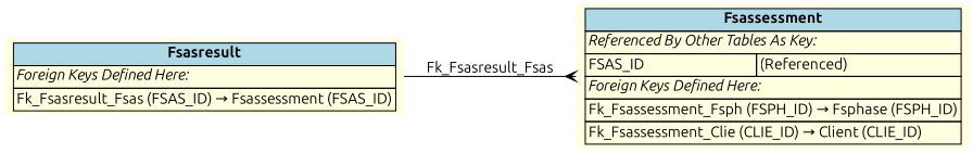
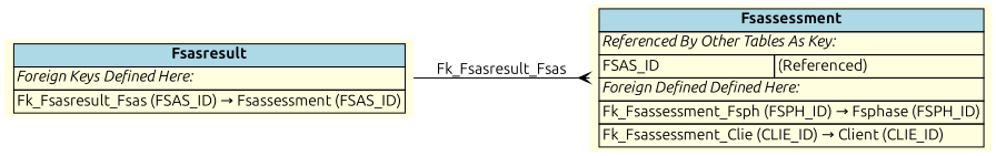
  digraph {
    rankdir=LR
    fontname=Ubuntu
    node [fillcolor=lightyellow shape=plaintext style=filled fontname=Ubuntu]
    n1 [label=<     <TABLE BORDER="0" CELLBORDER="1" CELLSPACING="0" BGCOLOR="lightyellow">       <TR><TD COLSPAN="2" BGCOLOR="lightblue"><B>Fsasresult</B></TD></TR>       <TR><TD COLSPAN="2" ALIGN="LEFT"><I>Foreign Keys Defined Here:</I></TD></TR>       <TR><TD ALIGN="LEFT" COLSPAN="2">Fk_Fsasresult_Fsas (FSAS_ID) &rarr; Fsassessment (FSAS_ID)</TD></TR>     </TABLE>     >]
-   n2 [label=<     <TABLE BORDER="0" CELLBORDER="1" CELLSPACING="0" BGCOLOR="lightyellow">       <TR><TD COLSPAN="2" BGCOLOR="lightblue"><B>Fsassessment</B></TD></TR>       <TR><TD COLSPAN="2" ALIGN="LEFT"><I>Referenced By Other Tables As Key:</I></TD></TR>       <TR><TD ALIGN="LEFT">FSAS_ID</TD><TD ALIGN="LEFT">(Referenced)</TD></TR>       <TR><TD COLSPAN="2" ALIGN="LEFT"><I>Foreign Keys Defined Here:</I></TD></TR>       <TR><TD ALIGN="LEFT" COLSPAN="2">Fk_Fsassessment_Fsph (FSPH_ID) &rarr; Fsphase (FSPH_ID)</TD></TR>       <TR><TD ALIGN="LEFT" COLSPAN="2">Fk_Fsassessment_Clie (CLIE_ID) &rarr; Client (CLIE_ID)</TD></TR>     </TABLE>     >]
+   n2 [label=<     <TABLE BORDER="0" CELLBORDER="1" CELLSPACING="0" BGCOLOR="lightyellow">       <TR><TD COLSPAN="2" BGCOLOR="lightblue"><B>Fsassessment</B></TD></TR>       <TR><TD COLSPAN="2" ALIGN="LEFT"><I>Referenced By Other Tables As Key:</I></TD></TR>       <TR><TD ALIGN="LEFT">FSAS_ID</TD><TD ALIGN="LEFT">(Referenced)</TD></TR>       <TR><TD COLSPAN="2" ALIGN="LEFT"><I>Foreign Defined Defined Here:</I></TD></TR>       <TR><TD ALIGN="LEFT" COLSPAN="2">Fk_Fsassessment_Fsph (FSPH_ID) &rarr; Fsphase (FSPH_ID)</TD></TR>       <TR><TD ALIGN="LEFT" COLSPAN="2">Fk_Fsassessment_Clie (CLIE_ID) &rarr; Client (CLIE_ID)</TD></TR>     </TABLE>     >]
    n1 -> n2 [arrowhead=crow arrowtail=none dir=both label=" Fk_Fsasresult_Fsas " labelfontsize=10 fontname=Ubuntu]
  }
